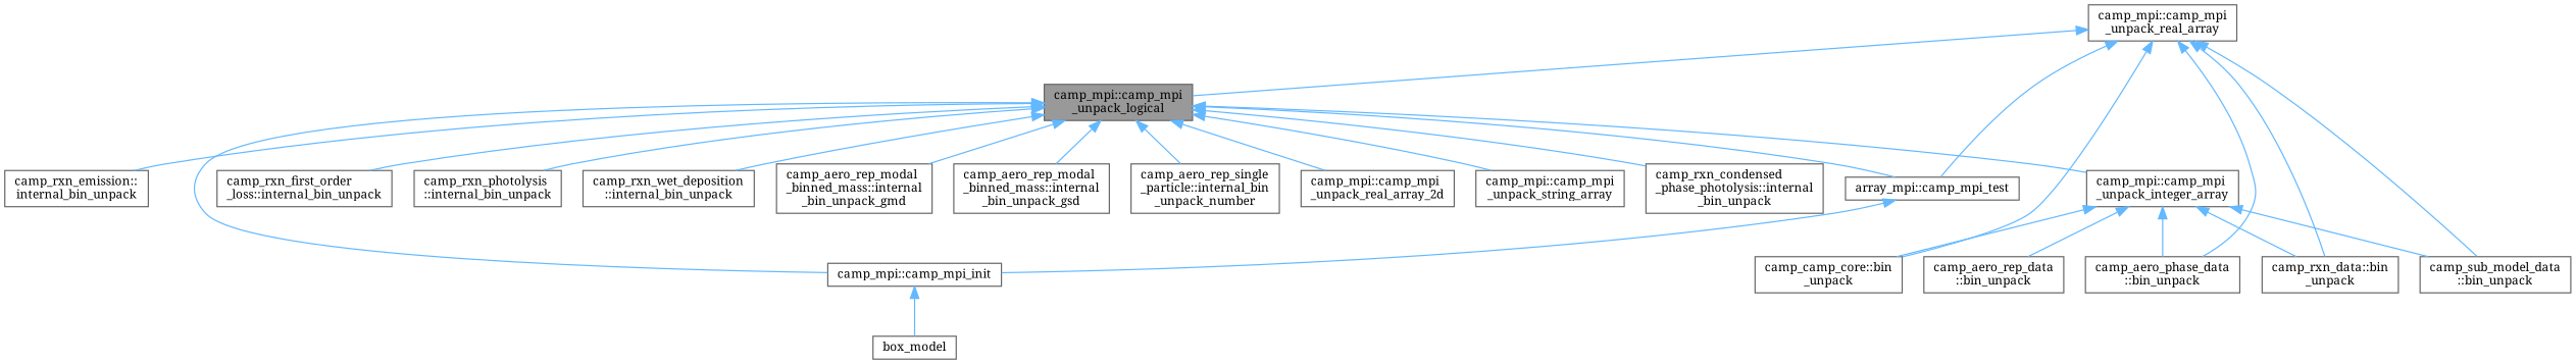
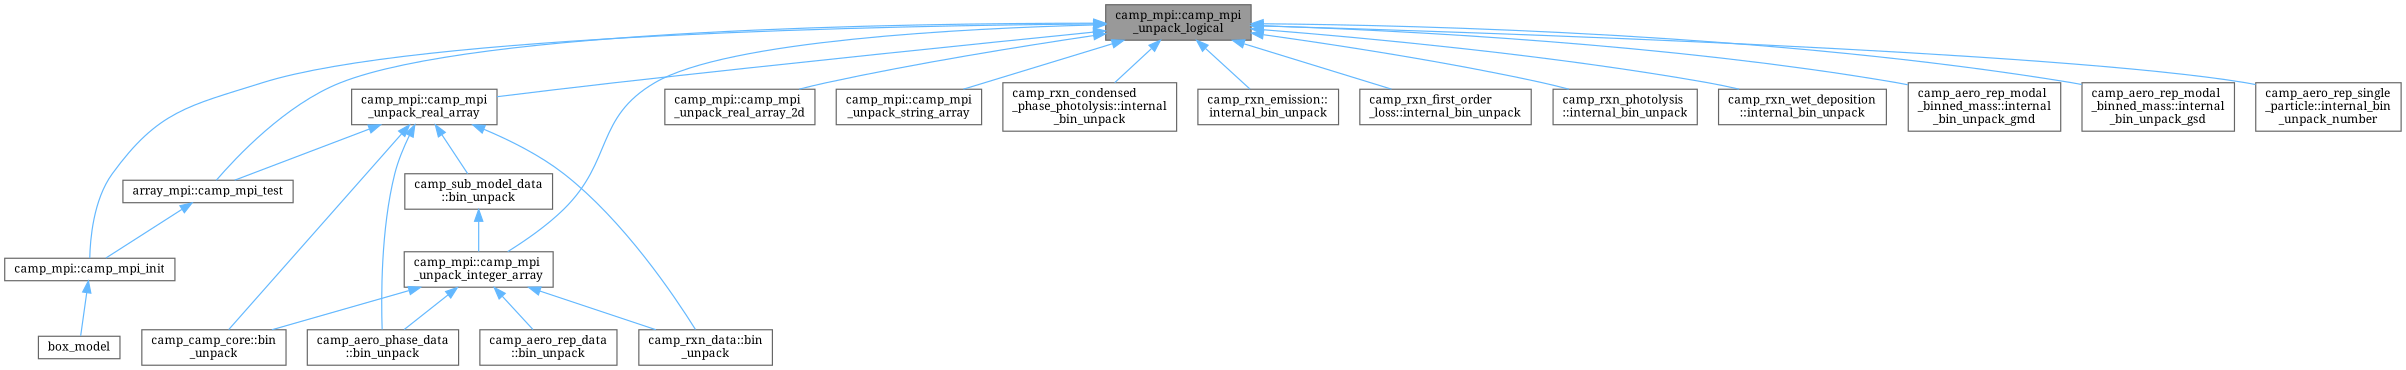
  digraph {
    fontname="Noto Serif"
    rankdir=TB
    node [color=grey40 fillcolor=white fontname="Noto Serif" fontsize=10 shape=box style=filled]
    edge [color=steelblue1 dir=back fontname="Noto Serif" fontsize=10 labelfontname=Helvetica labelfontsize=10 style=solid]
    n1 [color=gray40 fillcolor=grey60 fontcolor=black height=0.2 label="camp_mpi::camp_mpi\l_unpack_logical" width=0.4]
    n2 [height=0.2 label="array_mpi::camp_mpi_test" width=0.4]
    n3 [height=0.2 label="camp_mpi::camp_mpi\l_unpack_integer_array" width=0.4]
    n4 [height=0.2 label="camp_mpi::camp_mpi\l_unpack_real_array" width=0.4]
    n5 [height=0.2 label="camp_mpi::camp_mpi\l_unpack_real_array_2d" width=0.4]
    n6 [height=0.2 label="camp_mpi::camp_mpi\l_unpack_string_array" width=0.4]
    n7 [height=0.2 label="camp_rxn_condensed\l_phase_photolysis::internal\l_bin_unpack" width=0.4]
    n8 [height=0.2 label="camp_rxn_emission::\linternal_bin_unpack" width=0.4]
    n9 [height=0.2 label="camp_rxn_first_order\l_loss::internal_bin_unpack" width=0.4]
    n10 [height=0.2 label="camp_rxn_photolysis\l::internal_bin_unpack" width=0.4]
    n11 [height=0.2 label="camp_rxn_wet_deposition\l::internal_bin_unpack" width=0.4]
    n12 [height=0.2 label="camp_aero_rep_modal\l_binned_mass::internal\l_bin_unpack_gmd" width=0.4]
    n13 [height=0.2 label="camp_aero_rep_modal\l_binned_mass::internal\l_bin_unpack_gsd" width=0.4]
    n14 [height=0.2 label="camp_aero_rep_single\l_particle::internal_bin\l_unpack_number" width=0.4]
    n15 [height=0.2 label="camp_mpi::camp_mpi_init" width=0.4]
    n16 [height=0.2 label="camp_camp_core::bin\l_unpack" width=0.4]
    n17 [height=0.2 label="camp_aero_phase_data\l::bin_unpack" width=0.4]
    n18 [height=0.2 label="camp_aero_rep_data\l::bin_unpack" width=0.4]
    n19 [height=0.2 label="camp_rxn_data::bin\l_unpack" width=0.4]
    n20 [height=0.2 label="camp_sub_model_data\l::bin_unpack" width=0.4]
    n21 [height=0.2 label=box_model width=0.4]
    n1 -> n2
    n1 -> n3
-   n4 -> n1
+   n1 -> n4
    n1 -> n5
    n1 -> n6
    n1 -> n7
    n1 -> n8
    n1 -> n9
    n1 -> n10
    n1 -> n11
    n1 -> n12
    n1 -> n13
    n1 -> n14
    n1 -> n15
    n2 -> n15
    n3 -> n16
    n3 -> n17
    n3 -> n18
    n3 -> n19
-   n3 -> n20
+   n20 -> n3
    n4 -> n2
    n4 -> n16
    n4 -> n17
    n4 -> n19
    n4 -> n20
    n15 -> n21
  }
